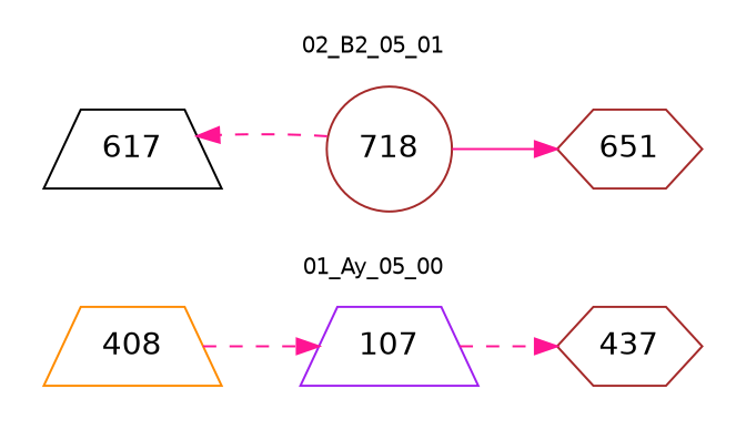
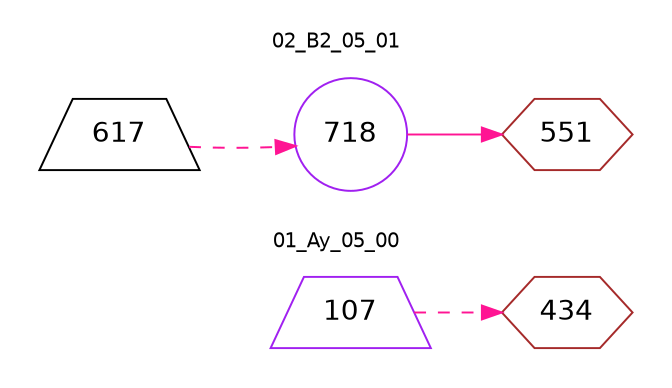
  digraph {
    fontname="DejaVu Sans"
    rankdir=LR
    node [color=purple fontname="DejaVu Sans" shape=trapezium]
    edge [color=deeppink fontname="DejaVu Sans" style=dashed]
-   n1 [color=darkorange label=408]
    n2 [label=107]
-   n3 [color=brown label=437 shape=hexagon]
+   n3 [color=brown label=434 shape=hexagon]
    n4 [color=black label=617]
-   n5 [color=brown label=718 shape=circle]
-   n6 [color=brown label=651 shape=hexagon]
+   n5 [label=718 shape=circle]
+   n6 [color=brown label=551 shape=hexagon]
    subgraph cluster_1 {
      color=white
      fontsize=10
      label="01_Ay_05_00"
-     n1
      n2
      n3
    }
    subgraph cluster_2 {
      color=white
      fontsize=10
      label="02_B2_05_01"
      n4
      n5
      n6
    }
-   n1 -> n2
    n2 -> n3
-   n5 -> n4
+   n4 -> n5
    n5 -> n6 [style=solid]
  }
